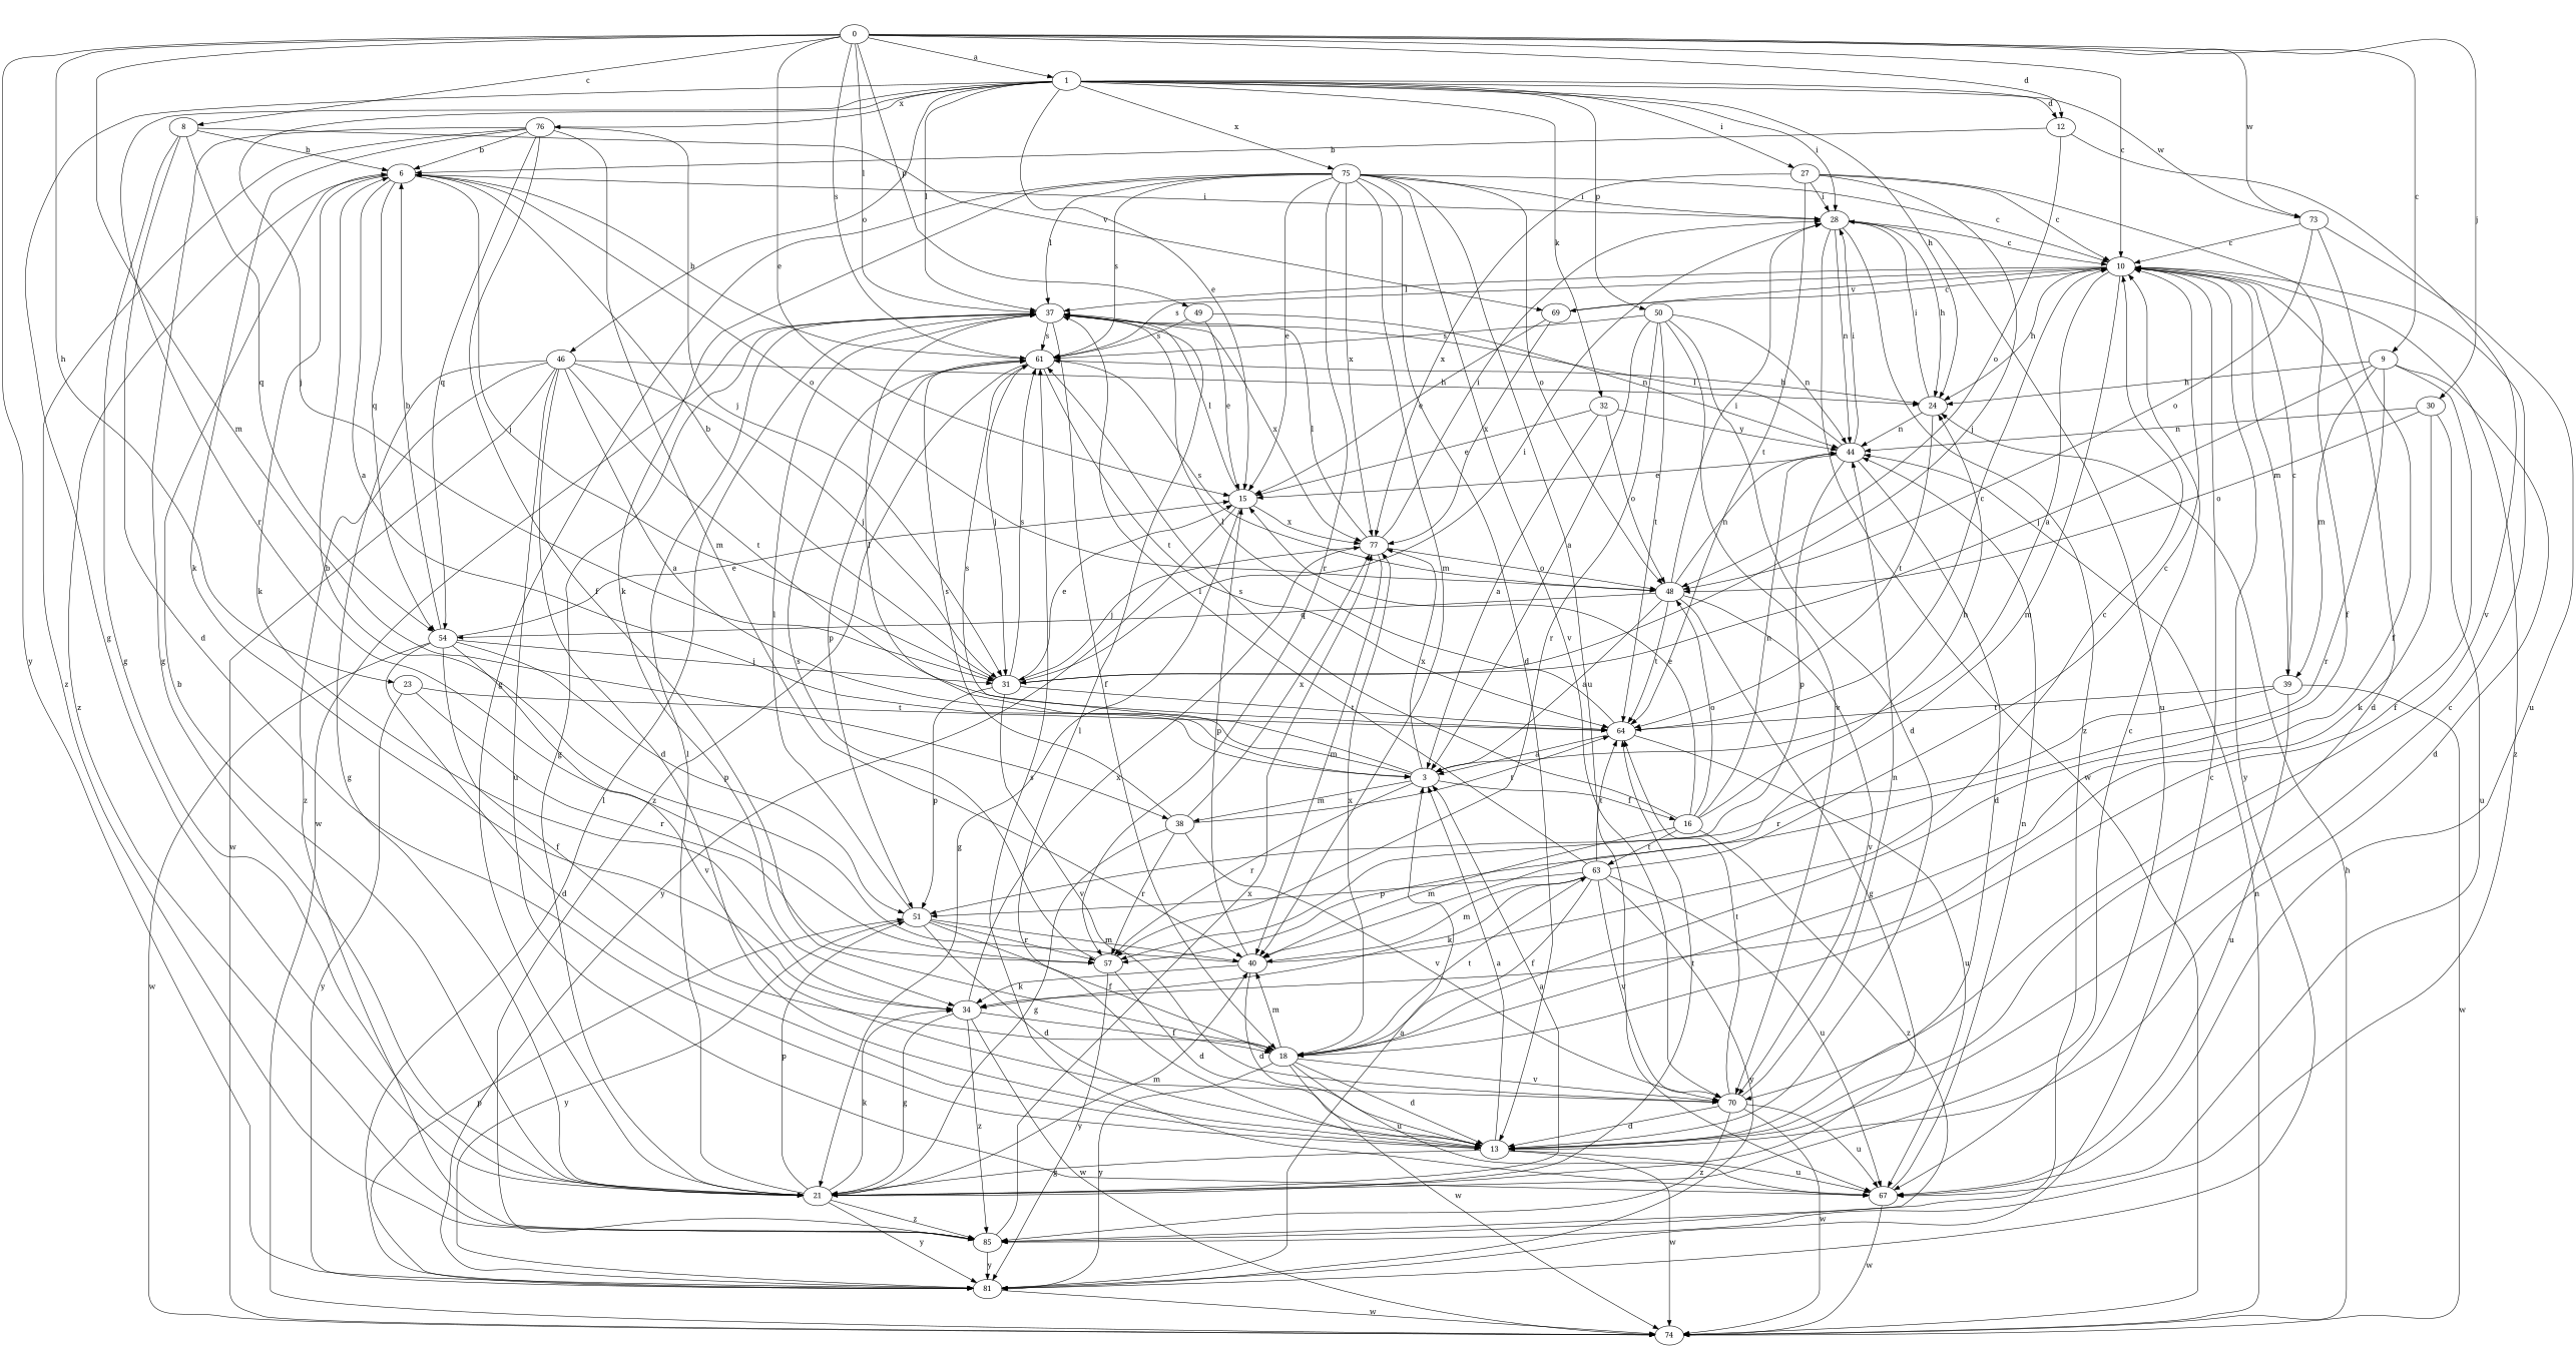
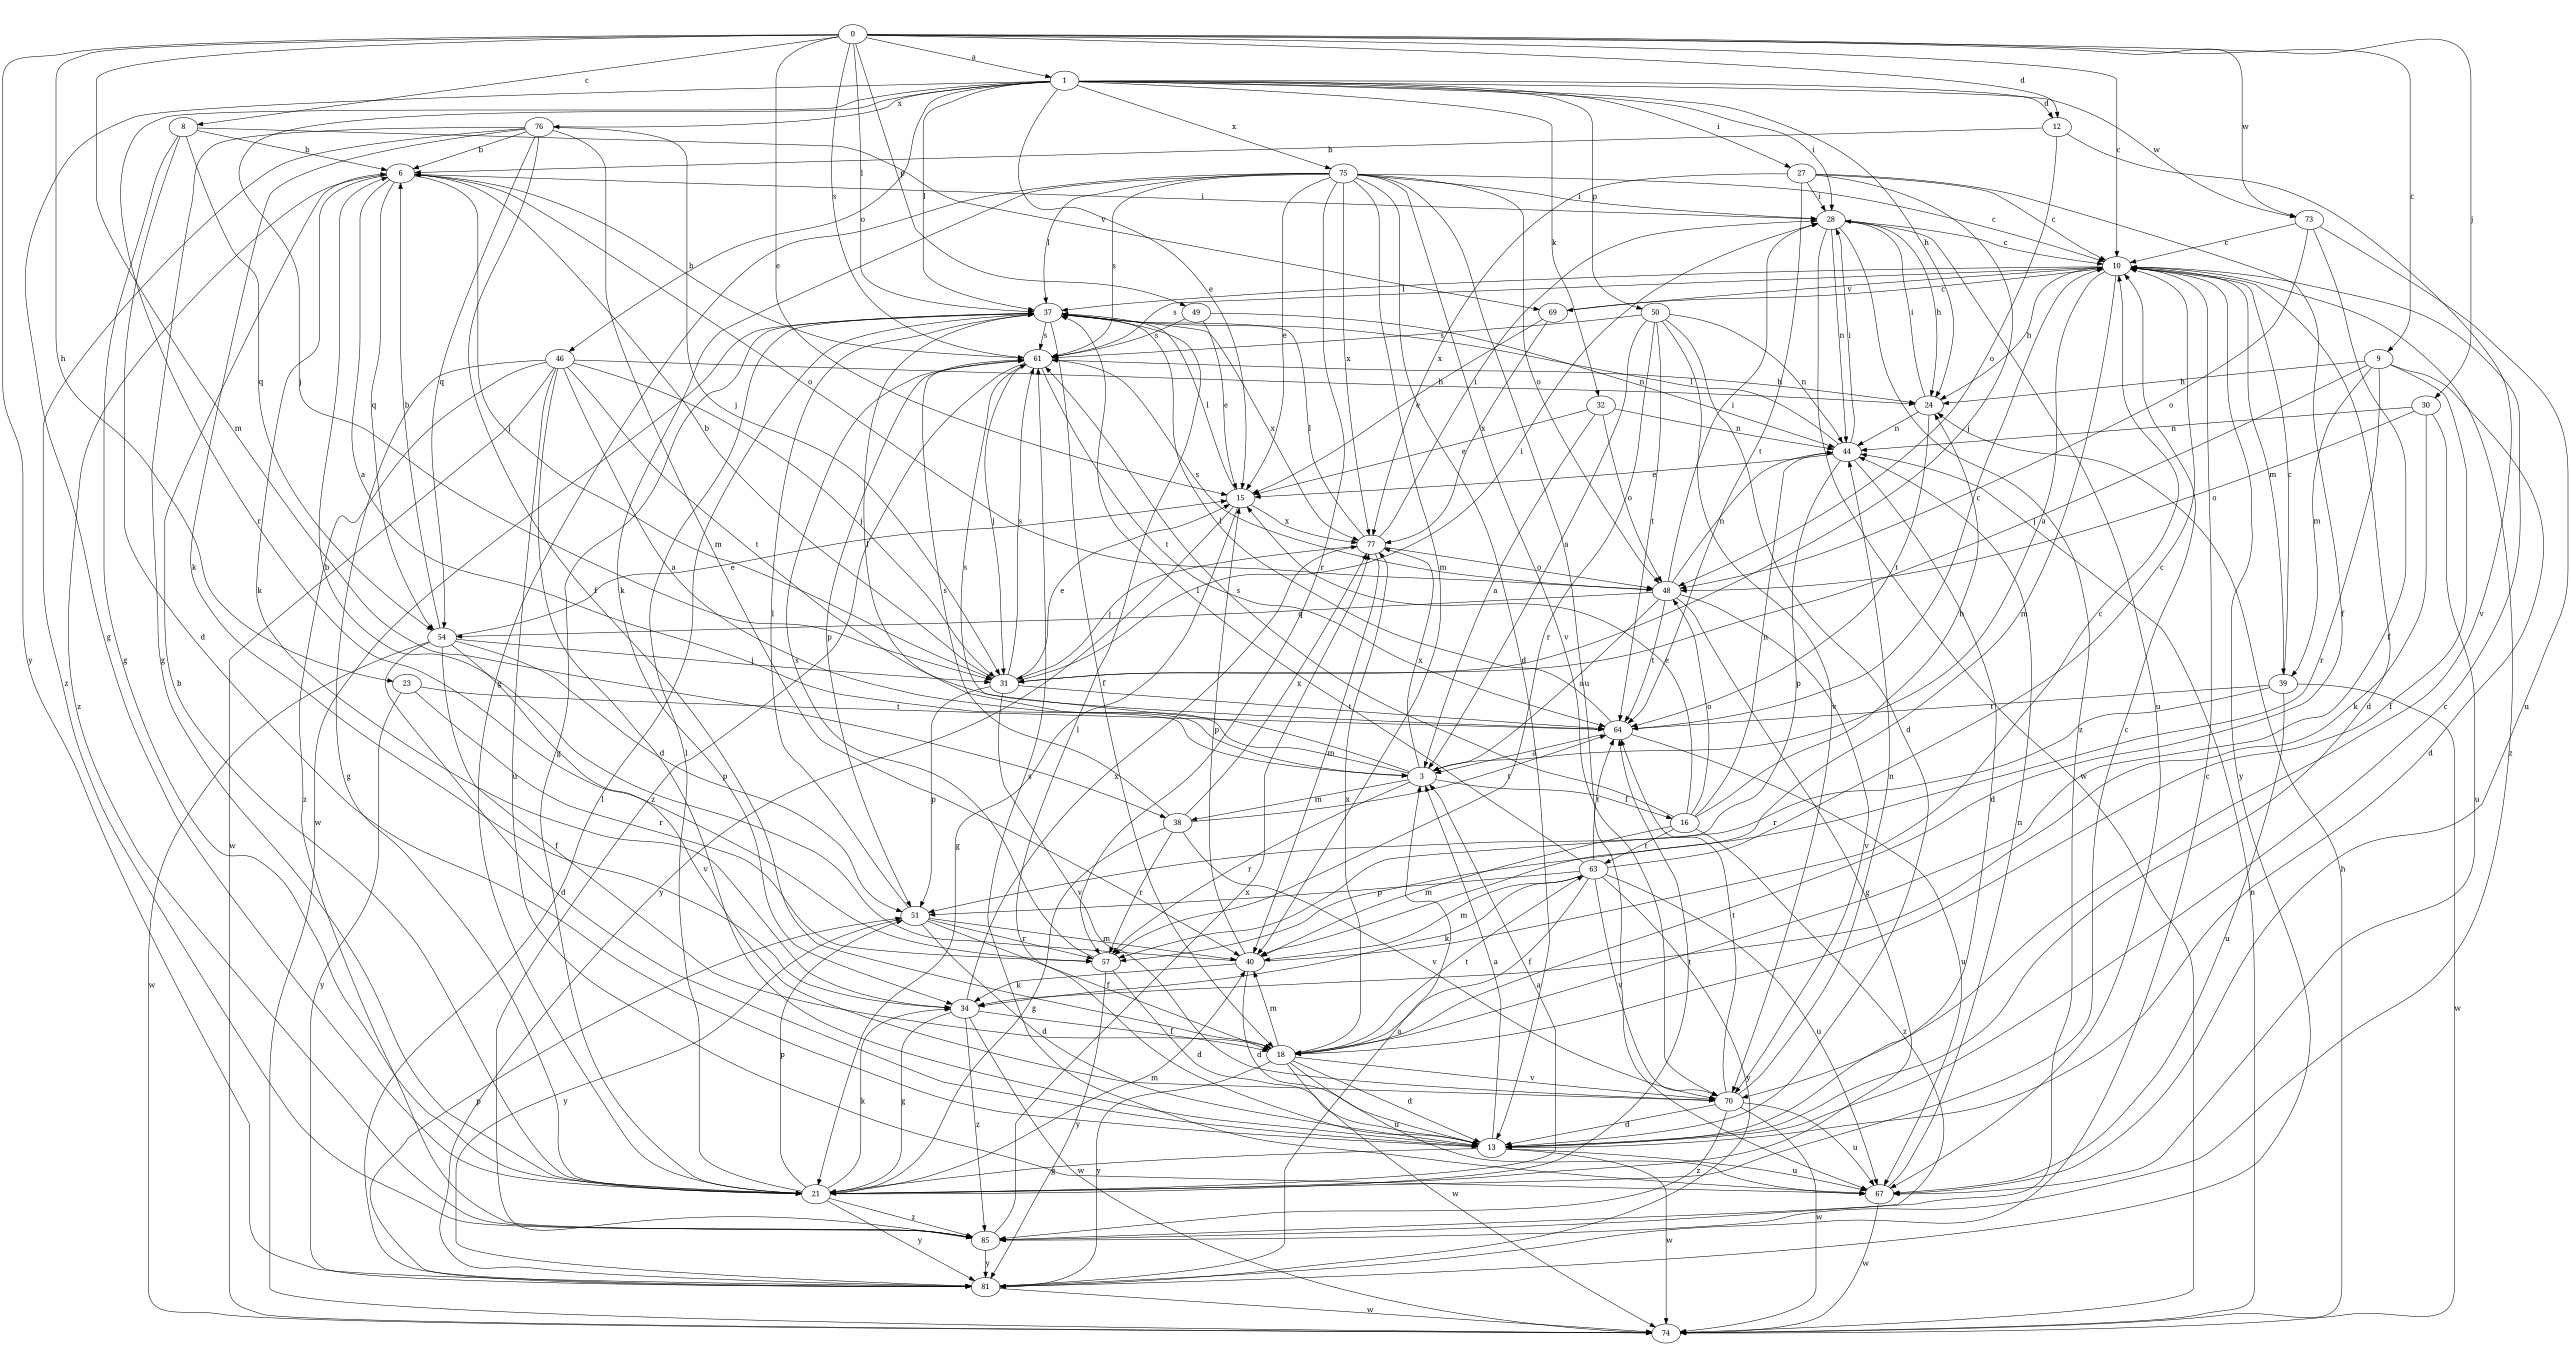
  strict digraph {
    fontname="Noto Serif"
    node [fontname="Noto Serif"]
    edge [fontname="Noto Serif"]
    0
    1
    8
    9
    10
    12
    15
    23
    30
    37
    38
    49
    61
    73
    81
    21
    24
    27
    28
    31
    32
    46
    50
    57
    75
    76
    6
    54
    13
    69
    18
    39
    3
    85
    40
    48
    70
    77
    64
    34
    67
    44
    74
    51
    16
    63
    0 -> 1 [label=a]
    0 -> 8 [label=c]
    0 -> 9 [label=c]
    0 -> 10 [label=c]
    0 -> 12 [label=d]
    0 -> 15 [label=e]
    0 -> 23 [label=h]
    0 -> 30 [label=j]
    0 -> 37 [label=l]
    0 -> 38 [label=m]
    0 -> 49 [label=p]
    0 -> 61 [label=s]
    0 -> 73 [label=w]
    0 -> 81 [label=y]
    1 -> 12 [label=d]
    1 -> 15 [label=e]
    1 -> 37 [label=l]
    1 -> 73 [label=w]
    1 -> 21 [label=g]
    1 -> 24 [label=h]
    1 -> 27 [label=i]
    1 -> 28 [label=i]
    1 -> 31 [label=j]
    1 -> 32 [label=k]
    1 -> 46 [label=o]
    1 -> 50 [label=p]
    1 -> 57 [label=r]
    1 -> 75 [label=x]
    1 -> 76 [label=x]
    8 -> 21 [label=g]
    8 -> 6 [label=b]
    8 -> 54 [label=q]
    8 -> 13 [label=d]
    8 -> 69 [label=v]
    9 -> 24 [label=h]
    9 -> 31 [label=j]
    9 -> 57 [label=r]
    9 -> 13 [label=d]
    9 -> 18 [label=f]
    9 -> 39 [label=m]
    10 -> 37 [label=l]
    10 -> 61 [label=s]
    10 -> 81 [label=y]
    10 -> 24 [label=h]
    10 -> 13 [label=d]
    10 -> 69 [label=v]
    10 -> 39 [label=m]
    10 -> 3 [label=a]
    10 -> 85 [label=z]
    10 -> 40 [label=m]
    12 -> 6 [label=b]
    12 -> 48 [label=o]
    12 -> 70 [label=v]
    15 -> 37 [label=l]
    15 -> 81 [label=y]
    15 -> 21 [label=g]
    15 -> 77 [label=x]
    23 -> 81 [label=y]
    23 -> 57 [label=r]
    23 -> 64 [label=t]
    30 -> 48 [label=o]
    30 -> 34 [label=k]
    30 -> 67 [label=u]
    30 -> 44 [label=n]
    37 -> 61 [label=s]
    37 -> 21 [label=g]
    37 -> 18 [label=f]
    37 -> 77 [label=x]
    37 -> 74 [label=w]
    38 -> 61 [label=s]
    38 -> 21 [label=g]
    38 -> 57 [label=r]
    38 -> 70 [label=v]
    38 -> 77 [label=x]
    38 -> 64 [label=t]
    49 -> 15 [label=e]
    49 -> 61 [label=s]
    49 -> 44 [label=n]
    61 -> 24 [label=h]
    61 -> 31 [label=j]
    61 -> 6 [label=b]
    61 -> 85 [label=z]
    61 -> 64 [label=t]
    61 -> 51 [label=p]
    73 -> 10 [label=c]
    73 -> 18 [label=f]
    73 -> 48 [label=o]
    73 -> 67 [label=u]
    81 -> 10 [label=c]
    81 -> 37 [label=l]
    81 -> 3 [label=a]
    81 -> 74 [label=w]
    81 -> 51 [label=p]
    21 -> 10 [label=c]
    21 -> 37 [label=l]
    21 -> 81 [label=y]
    21 -> 6 [label=b]
    21 -> 3 [label=a]
    21 -> 85 [label=z]
    21 -> 40 [label=m]
    21 -> 64 [label=t]
    21 -> 34 [label=k]
    21 -> 51 [label=p]
    24 -> 28 [label=i]
    24 -> 64 [label=t]
    24 -> 44 [label=n]
    27 -> 10 [label=c]
    27 -> 28 [label=i]
    27 -> 31 [label=j]
    27 -> 18 [label=f]
    27 -> 77 [label=x]
    27 -> 64 [label=t]
    28 -> 10 [label=c]
    28 -> 24 [label=h]
    28 -> 85 [label=z]
    28 -> 67 [label=u]
    28 -> 44 [label=n]
    28 -> 74 [label=w]
    31 -> 15 [label=e]
    31 -> 61 [label=s]
    31 -> 28 [label=i]
    31 -> 6 [label=b]
    31 -> 70 [label=v]
    31 -> 64 [label=t]
    31 -> 51 [label=p]
    32 -> 15 [label=e]
    32 -> 3 [label=a]
    32 -> 48 [label=o]
-   32 -> 44 [label=y]
+   32 -> 44 [label=n]
    46 -> 21 [label=g]
    46 -> 24 [label=h]
    46 -> 31 [label=j]
    46 -> 13 [label=d]
    46 -> 3 [label=a]
    46 -> 85 [label=z]
    46 -> 64 [label=t]
    46 -> 67 [label=u]
    46 -> 74 [label=w]
    50 -> 61 [label=s]
    50 -> 57 [label=r]
    50 -> 13 [label=d]
    50 -> 3 [label=a]
    50 -> 70 [label=v]
    50 -> 64 [label=t]
    50 -> 44 [label=n]
    57 -> 61 [label=s]
    57 -> 81 [label=y]
    57 -> 13 [label=d]
    75 -> 10 [label=c]
    75 -> 15 [label=e]
    75 -> 37 [label=l]
    75 -> 61 [label=s]
    75 -> 21 [label=g]
    75 -> 28 [label=i]
    75 -> 57 [label=r]
    75 -> 13 [label=d]
    75 -> 40 [label=m]
    75 -> 48 [label=o]
    75 -> 70 [label=v]
    75 -> 77 [label=x]
    75 -> 34 [label=k]
    75 -> 67 [label=u]
    76 -> 21 [label=g]
    76 -> 31 [label=j]
    76 -> 6 [label=b]
    76 -> 54 [label=q]
    76 -> 18 [label=f]
    76 -> 85 [label=z]
    76 -> 40 [label=m]
    76 -> 34 [label=k]
    6 -> 28 [label=i]
    6 -> 31 [label=j]
    6 -> 54 [label=q]
    6 -> 3 [label=a]
    6 -> 85 [label=z]
    6 -> 48 [label=o]
    6 -> 34 [label=k]
    54 -> 15 [label=e]
    54 -> 31 [label=j]
    54 -> 6 [label=b]
    54 -> 13 [label=d]
    54 -> 18 [label=f]
    54 -> 70 [label=v]
    54 -> 74 [label=w]
    54 -> 51 [label=p]
    13 -> 10 [label=c]
    13 -> 37 [label=l]
    13 -> 21 [label=g]
    13 -> 3 [label=a]
    13 -> 67 [label=u]
    13 -> 74 [label=w]
    69 -> 10 [label=c]
    69 -> 15 [label=e]
    69 -> 77 [label=x]
    18 -> 81 [label=y]
    18 -> 13 [label=d]
    18 -> 40 [label=m]
    18 -> 70 [label=v]
    18 -> 77 [label=x]
    18 -> 67 [label=u]
    18 -> 74 [label=w]
    18 -> 63 [label=t]
    39 -> 10 [label=c]
    39 -> 57 [label=r]
    39 -> 64 [label=t]
    39 -> 67 [label=u]
    39 -> 74 [label=w]
    3 -> 37 [label=l]
    3 -> 38 [label=m]
    3 -> 61 [label=s]
    3 -> 57 [label=r]
    3 -> 77 [label=x]
    3 -> 16 [label=f]
    85 -> 81 [label=y]
    85 -> 77 [label=x]
    40 -> 10 [label=c]
    40 -> 15 [label=p]
    40 -> 6 [label=b]
    40 -> 13 [label=d]
    40 -> 34 [label=k]
    48 -> 61 [label=s]
    48 -> 21 [label=g]
    48 -> 28 [label=i]
    48 -> 54 [label=q]
    48 -> 3 [label=a]
    48 -> 70 [label=v]
    48 -> 64 [label=t]
    48 -> 44 [label=n]
    70 -> 13 [label=d]
    70 -> 85 [label=z]
    70 -> 64 [label=t]
    70 -> 67 [label=u]
    70 -> 44 [label=n]
    70 -> 74 [label=w]
    77 -> 37 [label=l]
    77 -> 28 [label=i]
    77 -> 31 [label=j]
    77 -> 40 [label=m]
    77 -> 48 [label=o]
    64 -> 10 [label=c]
    64 -> 37 [label=l]
    64 -> 3 [label=a]
    64 -> 67 [label=u]
    34 -> 21 [label=g]
    34 -> 18 [label=f]
    34 -> 85 [label=z]
    34 -> 77 [label=x]
    34 -> 74 [label=w]
    67 -> 61 [label=s]
    67 -> 44 [label=n]
    67 -> 74 [label=w]
    44 -> 15 [label=e]
    44 -> 37 [label=l]
    44 -> 28 [label=i]
    44 -> 13 [label=d]
    44 -> 51 [label=p]
    74 -> 24 [label=h]
    74 -> 44 [label=n]
    51 -> 37 [label=l]
    51 -> 81 [label=y]
    51 -> 57 [label=r]
    51 -> 13 [label=d]
    51 -> 18 [label=f]
    51 -> 40 [label=m]
    16 -> 15 [label=e]
    16 -> 61 [label=s]
    16 -> 24 [label=h]
    16 -> 85 [label=z]
    16 -> 40 [label=m]
    16 -> 48 [label=o]
    16 -> 44 [label=n]
    16 -> 63 [label=t]
    63 -> 10 [label=c]
    63 -> 37 [label=l]
    63 -> 81 [label=y]
    63 -> 18 [label=f]
    63 -> 40 [label=m]
    63 -> 70 [label=v]
    63 -> 64 [label=t]
    63 -> 34 [label=k]
    63 -> 67 [label=u]
    63 -> 51 [label=p]
  }
